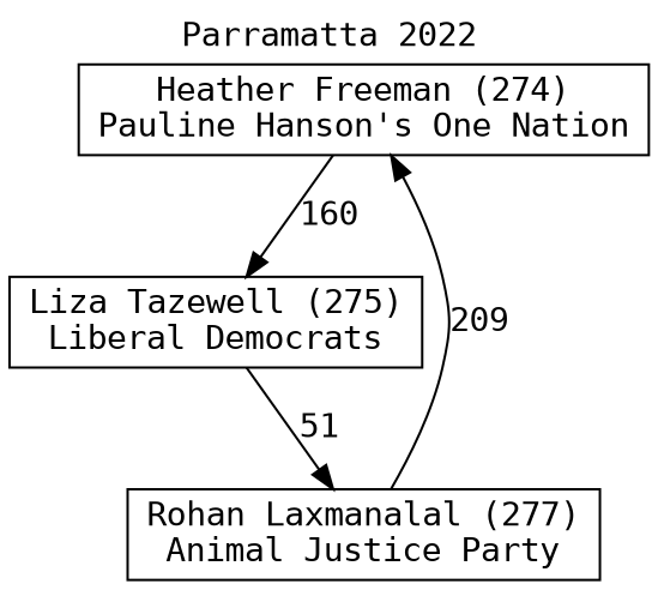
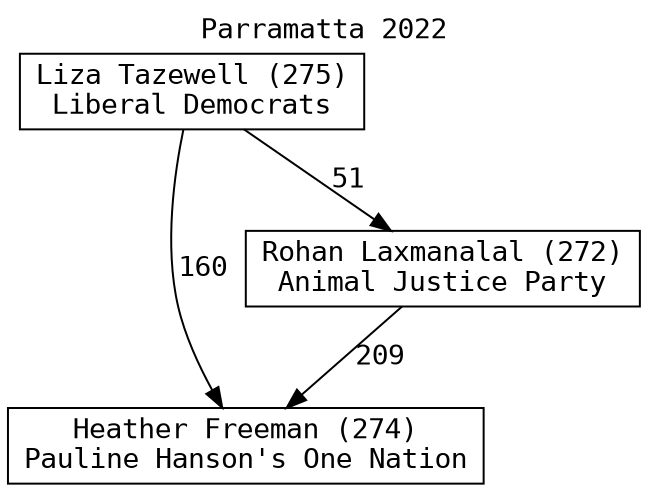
  digraph {
    fontname="DejaVu Sans Mono"
    label="Parramatta 2022"
    labelloc=t
    mclimit=10
    node [fontname="DejaVu Sans Mono" shape=box]
    edge [fontname="DejaVu Sans Mono"]
    n1 [label="Heather Freeman (274)\nPauline Hanson's One Nation"]
-   n2 [label="Rohan Laxmanalal (277)\nAnimal Justice Party"]
+   n2 [label="Rohan Laxmanalal (272)\nAnimal Justice Party"]
    n3 [label="Liza Tazewell (275)\nLiberal Democrats"]
    n2 -> n1 [label=209]
-   n1 -> n3 [label=160]
+   n3 -> n1 [label=160]
    n3 -> n2 [label=51]
  }
